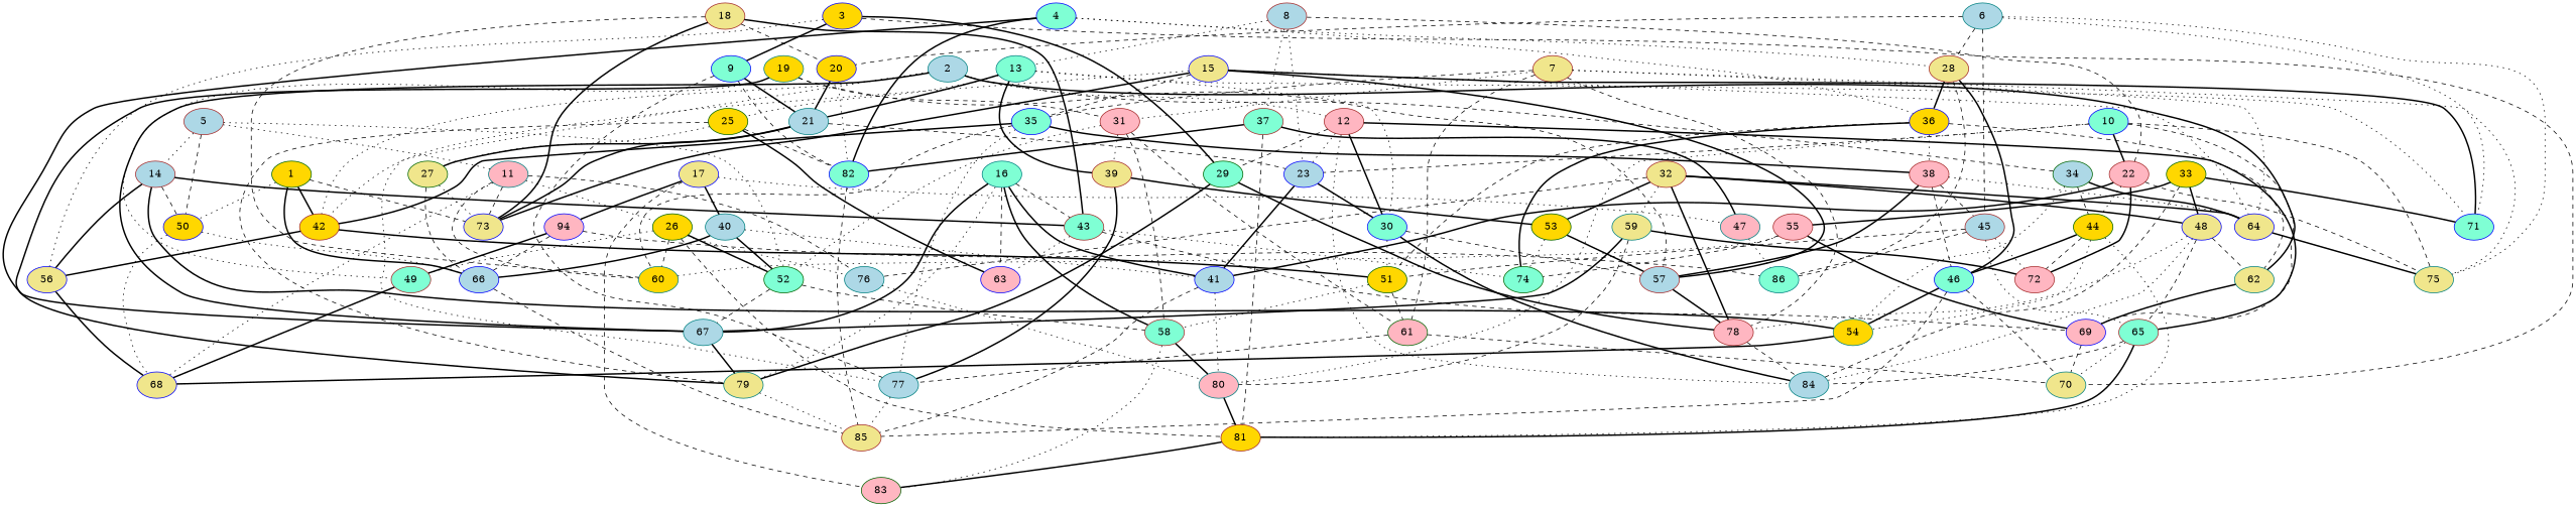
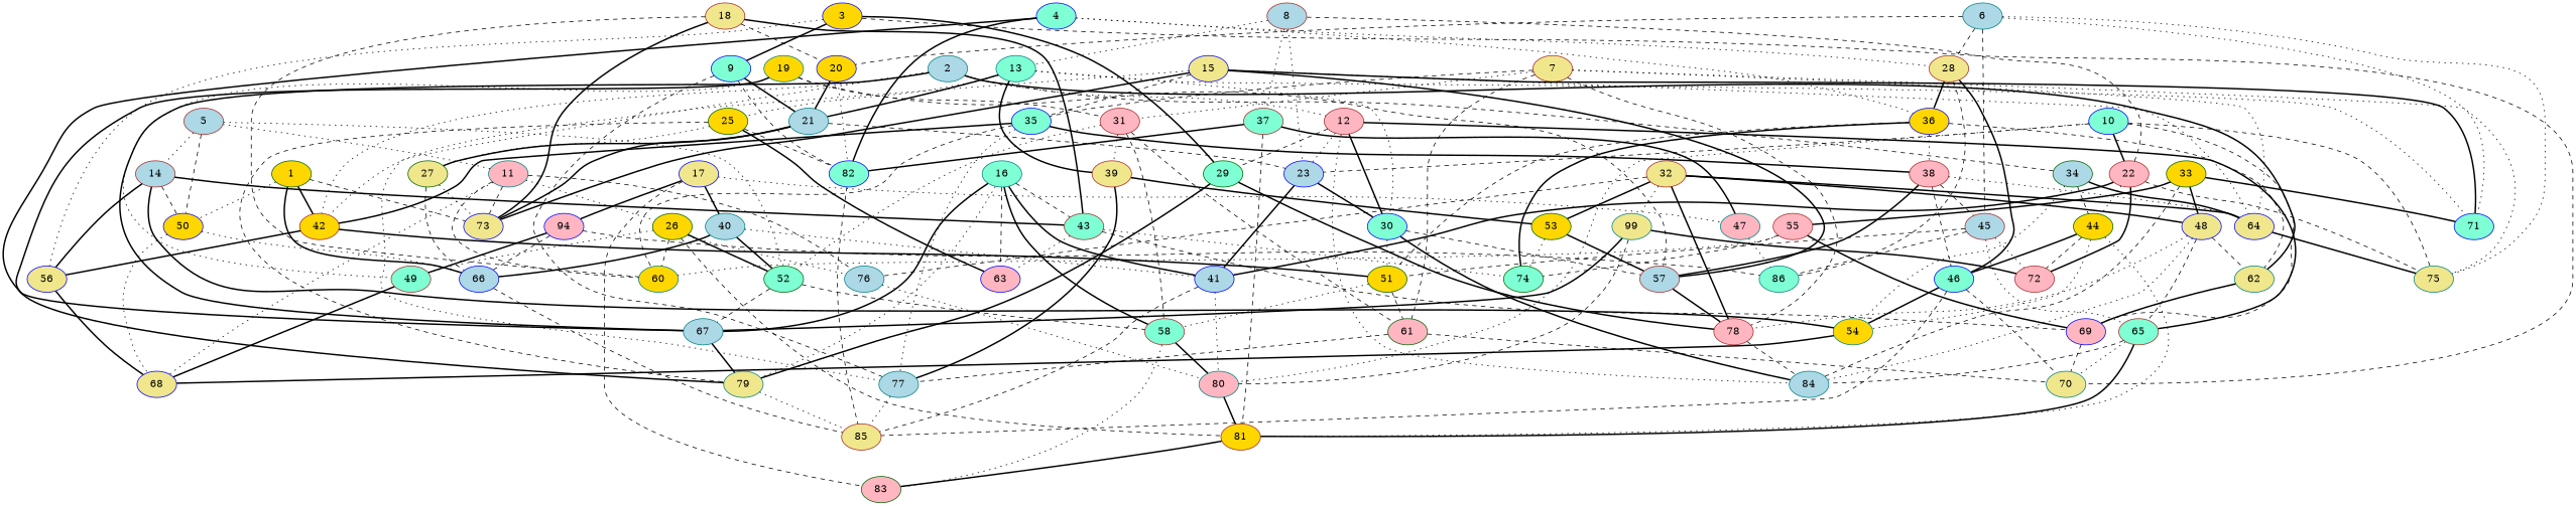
  graph {
    node [color=brown fillcolor=khaki style=filled]
    edge [style=bold weight=1.0]
    1 [color=darkgreen fillcolor=gold]
    42 [fillcolor=gold]
    50 [color=blue fillcolor=gold]
    66 [color=blue fillcolor=lightblue]
    73 [color=blue]
    56 [color=blue]
    51 [color=darkgreen fillcolor=gold]
    68 [color=blue]
    85
    2 [color=teal fillcolor=lightblue]
    12 [fillcolor=lightpink]
    34 [color=darkgreen fillcolor=lightblue]
    62 [color=teal]
    67 [color=teal fillcolor=lightblue]
    77 [color=teal fillcolor=lightblue]
    29 [color=darkgreen fillcolor=aquamarine]
    23 [color=blue fillcolor=lightblue]
    30 [color=blue fillcolor=aquamarine]
    65 [fillcolor=aquamarine]
    84 [color=teal fillcolor=lightblue]
    64 [color=blue]
    54 [color=teal fillcolor=gold]
    44 [color=darkgreen fillcolor=gold]
    69 [color=blue fillcolor=lightpink]
    79 [color=teal]
    3 [color=blue fillcolor=gold]
    9 [color=blue fillcolor=aquamarine]
    70 [color=teal]
    82 [color=blue fillcolor=aquamarine]
    21 [color=teal fillcolor=lightblue]
    78 [fillcolor=lightpink]
    4 [color=blue fillcolor=aquamarine]
    28
    36 [color=blue fillcolor=gold]
    86 [color=teal fillcolor=aquamarine]
    46 [color=blue fillcolor=aquamarine]
    38 [fillcolor=lightpink]
    74 [color=darkgreen fillcolor=aquamarine]
    5 [fillcolor=lightblue]
    11 [color=teal fillcolor=lightpink]
    14 [fillcolor=lightblue]
    52 [color=darkgreen fillcolor=aquamarine]
    26 [color=darkgreen fillcolor=gold]
    60 [color=teal fillcolor=gold]
    76 [color=teal fillcolor=lightblue]
    43 [fillcolor=aquamarine]
    58 [fillcolor=aquamarine]
    6 [color=teal fillcolor=lightblue]
    20 [color=blue fillcolor=gold]
    45 [fillcolor=lightblue]
    71 [color=blue fillcolor=aquamarine]
    75 [color=teal]
    72 [fillcolor=lightpink]
    7
    31 [fillcolor=lightpink]
    35 [color=blue fillcolor=aquamarine]
    61 [color=darkgreen fillcolor=lightpink]
    39
    8 [fillcolor=lightblue]
    13 [color=teal fillcolor=aquamarine]
    22 [fillcolor=lightpink]
    37 [fillcolor=aquamarine]
    25 [color=darkgreen fillcolor=gold]
    41 [color=blue fillcolor=lightblue]
    47 [color=teal fillcolor=lightpink]
    81 [fillcolor=gold]
    27 [color=darkgreen]
    10 [color=blue fillcolor=aquamarine]
    80 [color=teal fillcolor=lightpink]
    49 [fillcolor=aquamarine]
    57 [fillcolor=lightblue]
    63 [color=blue fillcolor=lightpink]
    53 [color=darkgreen fillcolor=gold]
    15 [color=blue]
    16 [color=teal fillcolor=aquamarine]
    83 [color=darkgreen fillcolor=lightpink]
    17 [color=blue]
    n78 [color=blue fillcolor=lightpink label=94]
    40 [color=teal fillcolor=lightblue]
    18
    19 [color=teal fillcolor=gold]
    32
    48 [color=blue]
-   59 [color=teal]
+   59 [color=teal label=99]
    33 [color=darkgreen fillcolor=gold]
    55 [fillcolor=lightpink]
    1 -- 42
    1 -- 50 [style=dotted]
    1 -- 66
    1 -- 73 [style=dashed]
    42 -- 56
    42 -- 51
    50 -- 66 [style=dotted]
    50 -- 68 [style=dotted]
    66 -- 85 [style=dashed]
    56 -- 68
    51 -- 58 [style=dotted]
    51 -- 61 [style=dashed]
    2 -- 42 [style=dotted]
    2 -- 12 [style=dotted]
    2 -- 34 [style=dashed]
    2 -- 62
    2 -- 67
    2 -- 77 [style=dotted]
    12 -- 29 [style=dashed]
    12 -- 23 [style=dotted]
    12 -- 30
    12 -- 65
    12 -- 84 [style=dotted]
    34 -- 64
    34 -- 54 [style=dotted]
    34 -- 44 [style=dashed]
    62 -- 69
    67 -- 79
    77 -- 85 [style=dotted]
    29 -- 79
    29 -- 78
    23 -- 30
    23 -- 41
    30 -- 51 [style=dotted]
    30 -- 84
    30 -- 57 [style=dashed]
    65 -- 84 [style=dashed]
    65 -- 70 [style=dotted]
    65 -- 81
    64 -- 75
    54 -- 68 [weight=2.0]
    44 -- 54 [style=dotted]
    44 -- 46
    44 -- 72 [style=dashed]
    44 -- 81 [style=dotted]
    69 -- 70 [style=dashed]
    79 -- 85 [style=dotted]
    3 -- 56 [style=dotted]
    3 -- 29
    3 -- 9
    3 -- 70 [style=dashed]
    9 -- 77 [style=dashed]
    9 -- 82 [style=dashed]
    9 -- 21
    82 -- 85 [style=dashed]
    21 -- 73
    21 -- 23 [style=dashed]
    21 -- 27
    78 -- 84 [style=dashed]
    4 -- 67
    4 -- 82
    4 -- 28 [style=dotted]
    4 -- 36 [style=dotted]
    28 -- 36
    28 -- 86 [style=dashed]
    28 -- 46
    36 -- 51 [style=dashed]
    36 -- 62 [style=dashed]
    36 -- 38 [style=dotted]
    36 -- 74
    46 -- 85 [style=dashed]
    46 -- 54
    46 -- 70 [style=dashed]
    38 -- 64 [style=dotted]
    38 -- 46 [style=dashed]
    38 -- 45 [style=dashed]
    38 -- 57
    5 -- 50 [style=dashed]
    5 -- 11 [style=dotted]
    5 -- 14 [style=dotted]
    5 -- 52 [style=dotted]
    11 -- 73 [style=dashed]
    11 -- 68 [style=dotted]
    11 -- 26 [style=dotted]
    11 -- 60 [style=dashed]
    11 -- 76 [style=dashed]
    14 -- 50 [style=dashed weight=2.0]
    14 -- 56
    14 -- 54
    14 -- 43
    52 -- 67 [style=dashed]
    52 -- 58 [style=dashed]
    26 -- 52
    26 -- 60 [style=dashed]
    26 -- 76 [style=dotted]
    26 -- 81 [style=dashed]
    26 -- 49 [style=dotted]
    76 -- 80 [style=dotted]
    43 -- 69 [style=dashed]
    43 -- 74 [style=dotted]
    43 -- 63 [style=dotted]
    58 -- 80
    58 -- 83 [style=dotted]
    6 -- 28 [style=dashed weight=2.0]
    6 -- 20 [style=dashed]
    6 -- 45 [style=dashed]
    6 -- 71 [style=dotted]
    6 -- 75 [style=dotted]
    20 -- 82 [style=dotted]
    20 -- 21
    45 -- 51 [style=dashed]
    45 -- 65 [style=dotted]
    45 -- 86 [style=dashed]
    45 -- 72 [style=dotted]
    7 -- 64 [style=dotted]
    7 -- 78 [style=dashed]
    7 -- 75 [style=dotted]
    7 -- 31 [style=dotted]
    7 -- 35 [style=dashed]
    7 -- 61 [style=dashed]
    31 -- 52 [style=dotted]
    31 -- 58 [style=dashed]
    31 -- 61 [style=dashed]
    31 -- 39 [style=dotted]
    35 -- 42
    35 -- 77 [style=dotted]
    35 -- 38
    35 -- 60 [style=dashed]
    61 -- 77 [style=dashed]
    61 -- 70 [style=dashed weight=2.0]
    39 -- 77
    39 -- 53
    8 -- 23 [style=dotted]
    8 -- 13 [style=dotted]
    8 -- 22 [style=dashed]
    8 -- 37 [style=dotted]
    13 -- 30 [style=dotted]
    13 -- 21
    13 -- 71 [style=dotted]
    13 -- 39
    13 -- 25 [style=dotted]
    22 -- 44 [style=dotted]
    22 -- 75 [style=dashed]
    22 -- 72
    22 -- 41
    37 -- 82
    37 -- 47
    37 -- 81 [style=dashed]
    25 -- 79 [style=dashed]
    25 -- 82 [style=dashed]
    25 -- 27 [style=dotted]
    25 -- 63 [weight=2.0]
    41 -- 85 [style=dashed]
    41 -- 80 [style=dotted]
    47 -- 86 [style=dotted]
    81 -- 83
    27 -- 66 [style=dashed]
    27 -- 73 [style=dotted]
    10 -- 23 [style=dashed]
    10 -- 69 [style=dashed]
    10 -- 75 [style=dashed weight=2.0]
    10 -- 22
    10 -- 80 [style=dotted]
    80 -- 81
    49 -- 68
    57 -- 78
    53 -- 74 [style=dotted]
    53 -- 57
    15 -- 42 [style=dotted]
    15 -- 73
    15 -- 64 [style=dotted]
    15 -- 71
    15 -- 35 [style=dashed]
    15 -- 57
    16 -- 67
    16 -- 79 [style=dotted]
    16 -- 43 [style=dashed]
    16 -- 58
    16 -- 41
    16 -- 63 [style=dashed]
    17 -- 47 [style=dotted weight=2.0]
    17 -- 83 [style=dashed weight=2.0]
    17 -- n78
    17 -- 40
    n78 -- 66 [style=dashed]
    n78 -- 86 [style=dashed]
    n78 -- 49
    40 -- 66
    40 -- 52
    40 -- 41 [style=dotted]
    18 -- 73
    18 -- 60 [style=dashed]
    18 -- 43
    18 -- 20 [style=dashed]
    19 -- 79
    19 -- 31 [style=dashed]
    19 -- 49 [style=dotted]
    19 -- 57 [style=dashed]
    32 -- 64
    32 -- 78
    32 -- 76 [style=dashed]
    32 -- 53
    32 -- 48
    32 -- 59 [style=dotted]
    48 -- 62 [style=dashed]
    48 -- 65 [style=dashed]
    48 -- 84 [style=dotted]
    48 -- 78 [style=dotted]
    59 -- 67
    59 -- 72
    59 -- 80 [style=dashed]
    33 -- 84 [style=dashed]
    33 -- 71
    33 -- 48
    33 -- 55
    55 -- 69 [weight=2.0]
    55 -- 74 [style=dashed]
    55 -- 60 [style=dotted weight=2.0]
  }
